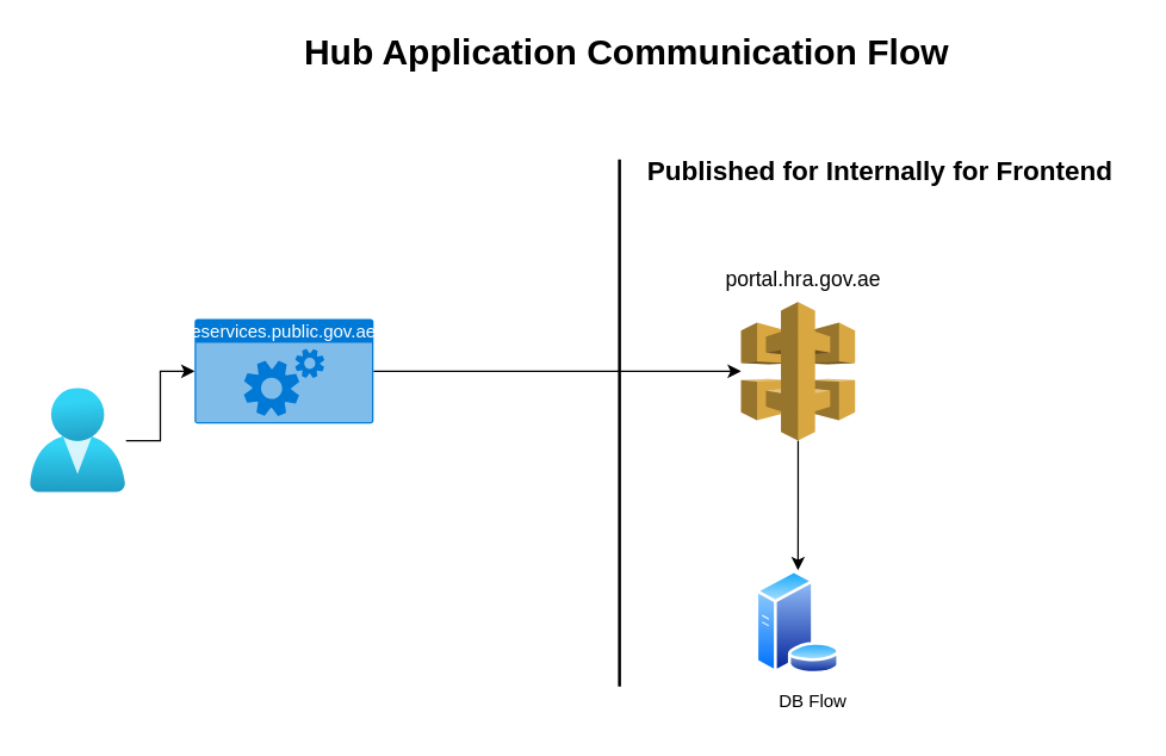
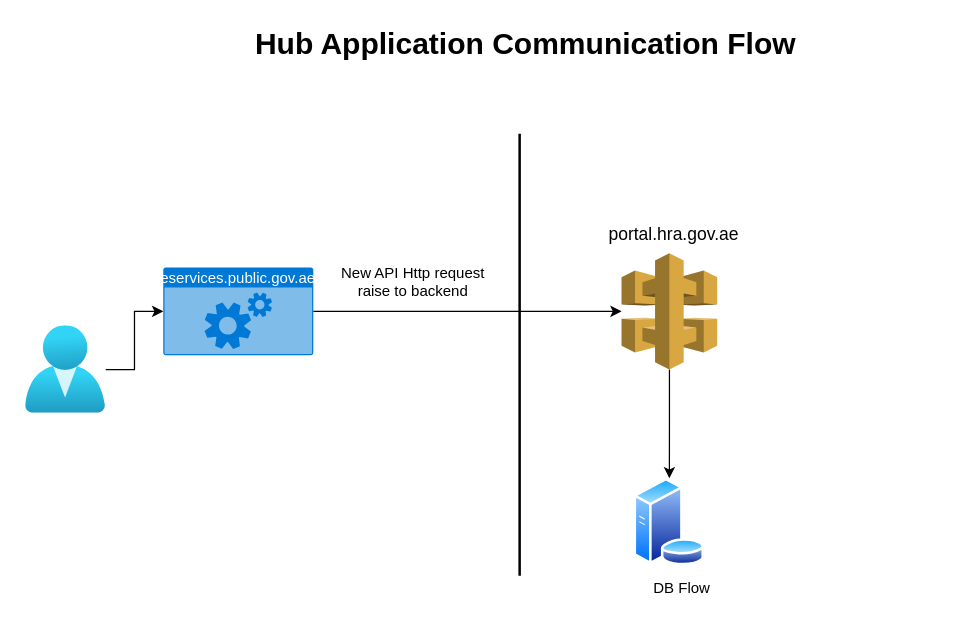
  <mxCell id="0" />
  <mxCell id="1" parent="0" />
  <mxCell id="2" value="" style="edgeStyle=orthogonalEdgeStyle;rounded=0;orthogonalLoop=1;jettySize=auto;html=1;" edge="1" parent="1" source="3" target="5"><mxGeometry relative="1" as="geometry" /></mxCell>
  <mxCell id="3" value="" style="image;aspect=fixed;html=1;points=[];align=center;fontSize=12;image=img/lib/azure2/identity/Users.svg;" vertex="1" parent="1"><mxGeometry x="20" y="260" width="64" height="70" as="geometry" /></mxCell>
  <mxCell id="4" value="" style="edgeStyle=orthogonalEdgeStyle;rounded=0;orthogonalLoop=1;jettySize=auto;html=1;" edge="1" parent="1" source="5" target="7"><mxGeometry relative="1" as="geometry" /></mxCell>
  <mxCell id="5" value="eservices.public.gov.ae" style="html=1;whiteSpace=wrap;strokeColor=none;fillColor=#0079D6;labelPosition=center;verticalLabelPosition=middle;verticalAlign=top;align=center;fontSize=12;outlineConnect=0;spacingTop=-6;fontColor=#FFFFFF;sketch=0;shape=mxgraph.sitemap.services;" vertex="1" parent="1"><mxGeometry x="130" y="213.5" width="120" height="70" as="geometry" /></mxCell>
  <mxCell id="6" style="edgeStyle=orthogonalEdgeStyle;rounded=0;orthogonalLoop=1;jettySize=auto;html=1;" edge="1" parent="1" source="7" target="9"><mxGeometry relative="1" as="geometry" /></mxCell>
  <mxCell id="7" value="" style="outlineConnect=0;dashed=0;verticalLabelPosition=bottom;verticalAlign=top;align=center;html=1;shape=mxgraph.aws3.api_gateway;fillColor=#D9A741;gradientColor=none;" vertex="1" parent="1"><mxGeometry x="496.5" y="202" width="76.5" height="93" as="geometry" /></mxCell>
  <mxCell id="8" value="&lt;font style=&quot;font-size: 14px;&quot;&gt;portal.hra.gov.ae&lt;/font&gt;" style="text;html=1;strokeColor=none;fillColor=none;align=center;verticalAlign=middle;whiteSpace=wrap;rounded=0;" vertex="1" parent="1"><mxGeometry x="490" y="172" width="96.5" height="30" as="geometry" /></mxCell>
  <mxCell id="9" value="" style="image;aspect=fixed;perimeter=ellipsePerimeter;html=1;align=center;shadow=0;dashed=0;spacingTop=3;image=img/lib/active_directory/database_server.svg;" vertex="1" parent="1"><mxGeometry x="506.05" y="382" width="57.4" height="70" as="geometry" /></mxCell>
  <mxCell id="10" value="DB Flow" style="text;html=1;strokeColor=none;fillColor=none;align=center;verticalAlign=middle;whiteSpace=wrap;rounded=0;" vertex="1" parent="1"><mxGeometry x="490" y="455" width="109.5" height="30" as="geometry" /></mxCell>
  <mxCell id="11" value="" style="line;strokeWidth=2;direction=south;html=1;" vertex="1" parent="1"><mxGeometry x="410" y="106.5" width="10" height="353.5" as="geometry" /></mxCell>
- <mxCell id="12" value="&lt;b&gt;&lt;font style=&quot;font-size: 18px;&quot;&gt;Published for Internally for Frontend&lt;/font&gt;&lt;/b&gt;" style="text;html=1;strokeColor=none;fillColor=none;align=center;verticalAlign=middle;whiteSpace=wrap;rounded=0;" vertex="1" parent="1"><mxGeometry x="420" y="100" width="340" height="30" as="geometry" /></mxCell>
+ <mxCell id="13" value="New API Http request raise to backend" style="text;html=1;strokeColor=none;fillColor=none;align=center;verticalAlign=middle;whiteSpace=wrap;rounded=0;" vertex="1" parent="1"><mxGeometry x="270" y="210" width="120" height="30" as="geometry" /></mxCell>
  <mxCell id="14" value="&lt;b&gt;&lt;font style=&quot;font-size: 24px;&quot;&gt;Hub Application Communication Flow&lt;/font&gt;&lt;/b&gt;" style="text;html=1;strokeColor=none;fillColor=none;align=center;verticalAlign=middle;whiteSpace=wrap;rounded=0;" vertex="1" parent="1"><mxGeometry x="200" y="20" width="440" height="30" as="geometry" /></mxCell>
